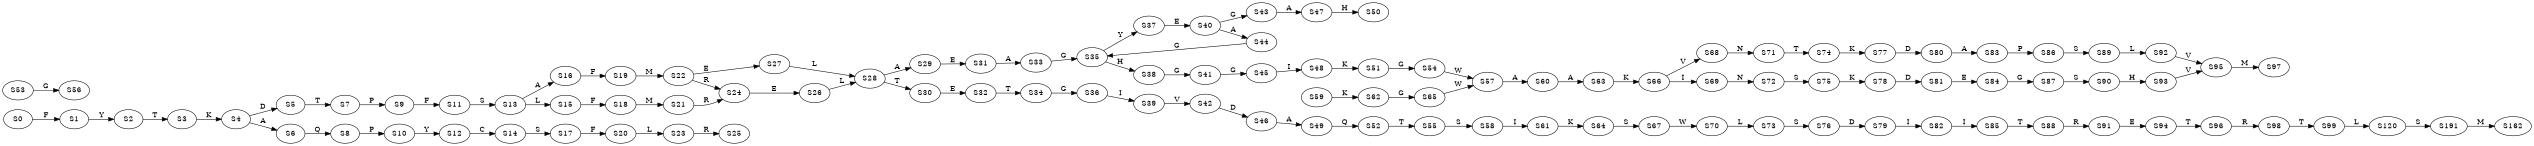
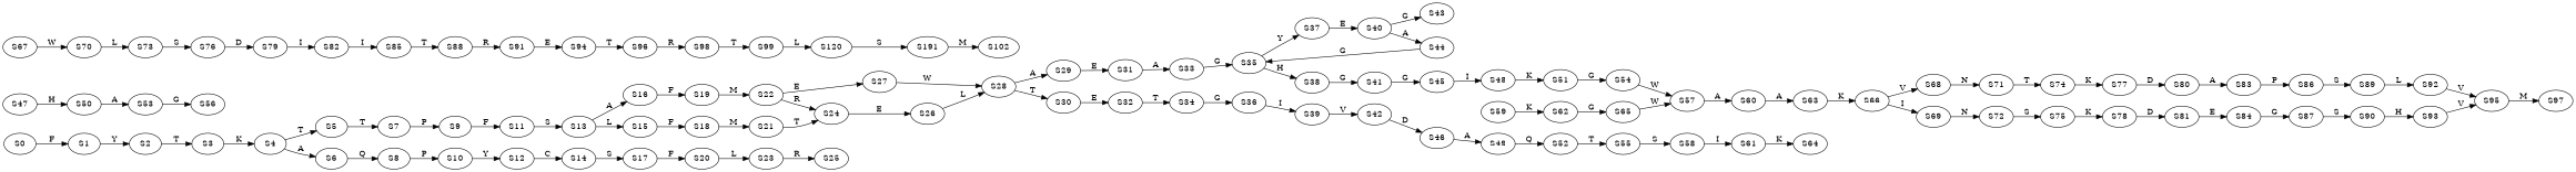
  strict digraph {
    rankdir=LR
    S0
    S1
    S2
    S3
    S4
    S5
    S6
    S7
    S8
    S9
    S10
    S11
    S12
    S13
    S14
    S15
    S16
    S17
    S18
    S19
    S20
    S21
    S22
    S23
    S24
    S27
    S25
    S26
    S28
    S29
    S30
    S31
    S32
    S33
    S34
    S35
    S36
    S37
    S38
    S39
    S40
    S41
    S42
    S43
    S44
    S45
    S46
    S47
    S48
    S49
    S50
    S51
    S52
    S53
    S54
    S55
    S56
    S57
    S58
    S60
    S61
    S59
    S62
    S63
    S64
    S65
    S66
    S67
    S68
    S69
    S70
    S71
    S72
    S73
    S74
    S75
    S76
    S77
    S78
    S79
    S80
    S81
    S82
    S83
    S84
    S85
    S86
    S87
    S88
    S89
    S90
    S91
    S92
    S93
    S94
    S95
    S96
    S97
    S98
    S99
    n101 [label=S120]
    n102 [label=S191]
-   S102 [label=S162]
+   S102
    S0 -> S1 [label=F]
    S1 -> S2 [label=Y]
    S2 -> S3 [label=T]
    S3 -> S4 [label=K]
-   S4 -> S5 [label=D]
+   S4 -> S5 [label=T]
    S4 -> S6 [label=A]
    S5 -> S7 [label=T]
    S6 -> S8 [label=Q]
    S7 -> S9 [label=P]
    S8 -> S10 [label=P]
    S9 -> S11 [label=F]
    S10 -> S12 [label=Y]
    S11 -> S13 [label=S]
    S12 -> S14 [label=C]
    S13 -> S15 [label=L]
    S13 -> S16 [label=A]
    S14 -> S17 [label=S]
    S15 -> S18 [label=F]
    S16 -> S19 [label=F]
    S17 -> S20 [label=F]
    S18 -> S21 [label=M]
    S19 -> S22 [label=M]
    S20 -> S23 [label=L]
-   S21 -> S24 [label=R]
+   S21 -> S24 [label=T]
    S22 -> S24 [label=R]
    S22 -> S27 [label=E]
    S23 -> S25 [label=R]
    S24 -> S26 [label=E]
-   S27 -> S28 [label=L]
+   S27 -> S28 [label=W]
    S26 -> S28 [label=L]
    S28 -> S29 [label=A]
    S28 -> S30 [label=T]
    S29 -> S31 [label=E]
    S30 -> S32 [label=E]
    S31 -> S33 [label=A]
    S32 -> S34 [label=T]
    S33 -> S35 [label=G]
    S34 -> S36 [label=G]
    S35 -> S37 [label=Y]
    S35 -> S38 [label=H]
    S36 -> S39 [label=I]
    S37 -> S40 [label=E]
    S38 -> S41 [label=G]
    S39 -> S42 [label=V]
    S40 -> S43 [label=G]
    S40 -> S44 [label=A]
    S41 -> S45 [label=G]
    S42 -> S46 [label=D]
-   S43 -> S47 [label=A]
    S44 -> S35 [label=G]
    S45 -> S48 [label=I]
    S46 -> S49 [label=A]
    S47 -> S50 [label=H]
    S48 -> S51 [label=K]
    S49 -> S52 [label=Q]
+   S50 -> S53 [label=A]
    S51 -> S54 [label=G]
    S52 -> S55 [label=T]
    S53 -> S56 [label=G]
    S54 -> S57 [label=W]
    S55 -> S58 [label=S]
    S57 -> S60 [label=A]
    S58 -> S61 [label=I]
    S60 -> S63 [label=A]
    S61 -> S64 [label=K]
    S59 -> S62 [label=K]
    S62 -> S65 [label=G]
    S63 -> S66 [label=K]
-   S64 -> S67 [label=S]
    S65 -> S57 [label=W]
    S66 -> S68 [label=V]
    S66 -> S69 [label=I]
    S67 -> S70 [label=W]
    S68 -> S71 [label=N]
    S69 -> S72 [label=N]
    S70 -> S73 [label=L]
    S71 -> S74 [label=T]
    S72 -> S75 [label=S]
    S73 -> S76 [label=S]
    S74 -> S77 [label=K]
    S75 -> S78 [label=K]
    S76 -> S79 [label=D]
    S77 -> S80 [label=D]
    S78 -> S81 [label=D]
    S79 -> S82 [label=I]
    S80 -> S83 [label=A]
    S81 -> S84 [label=E]
    S82 -> S85 [label=I]
    S83 -> S86 [label=P]
    S84 -> S87 [label=G]
    S85 -> S88 [label=T]
    S86 -> S89 [label=S]
    S87 -> S90 [label=S]
    S88 -> S91 [label=R]
    S89 -> S92 [label=L]
    S90 -> S93 [label=H]
    S91 -> S94 [label=E]
    S92 -> S95 [label=V]
    S93 -> S95 [label=V]
    S94 -> S96 [label=T]
    S95 -> S97 [label=M]
    S96 -> S98 [label=R]
    S98 -> S99 [label=T]
    S99 -> n101 [label=L]
    n101 -> n102 [label=S]
    n102 -> S102 [label=M]
  }
